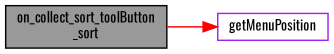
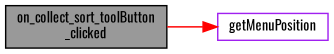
  digraph {
    rankdir=LR
    fontname=Oswald
    node [fontname=Oswald fontsize=10 shape=box style=filled]
-   n1 [color=black fillcolor=grey60 fontcolor=black height=0.2 label="on_collect_sort_toolButton\l_sort" width=0.4]
+   n1 [color=black fillcolor=grey60 fontcolor=black height=0.2 label="on_collect_sort_toolButton\l_clicked" width=0.4]
    n2 [color=purple fillcolor=white height=0.2 label=getMenuPosition width=0.4]
    n1 -> n2 [color=red fontname=Oswald fontsize=10 labelfontname=Helvetica labelfontsize=10 style=solid]
  }
